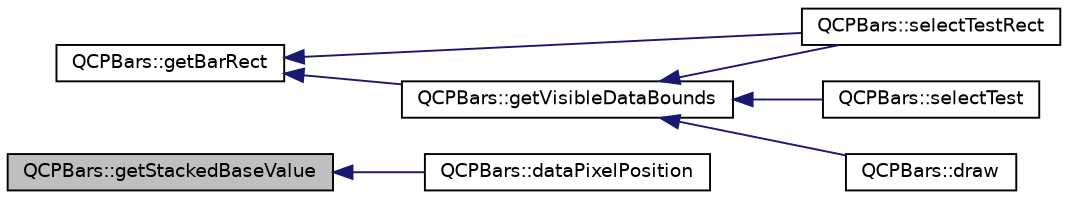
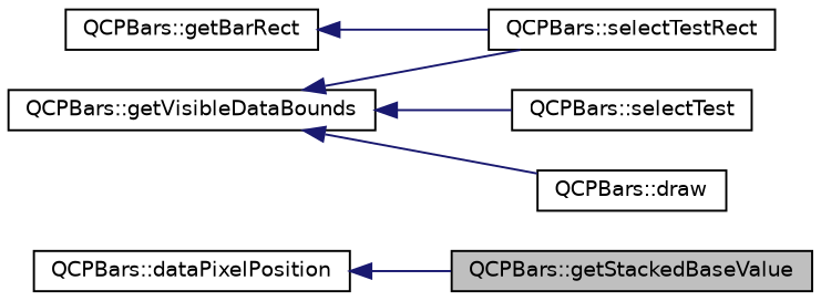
  digraph {
    rankdir=LR
    node [color=black fillcolor=white fontname=Helvetica fontsize=10 shape=record style=filled]
    edge [color=midnightblue dir=back fontname=Helvetica fontsize=10 labelfontname=Helvetica labelfontsize=10 style=solid]
    n1 [fillcolor=grey75 fontcolor=black height=0.2 label="QCPBars::getStackedBaseValue" width=0.4]
    n2 [height=0.2 label="QCPBars::dataPixelPosition" width=0.4]
    n3 [height=0.2 label="QCPBars::getBarRect" width=0.4]
    n4 [height=0.2 label="QCPBars::selectTestRect" width=0.4]
    n5 [height=0.2 label="QCPBars::getVisibleDataBounds" width=0.4]
    n6 [height=0.2 label="QCPBars::selectTest" width=0.4]
    n7 [height=0.2 label="QCPBars::draw" width=0.4]
-   n1 -> n2
+   n2 -> n1
    n3 -> n4
-   n3 -> n5
    n5 -> n4
    n5 -> n6
    n5 -> n7
  }
